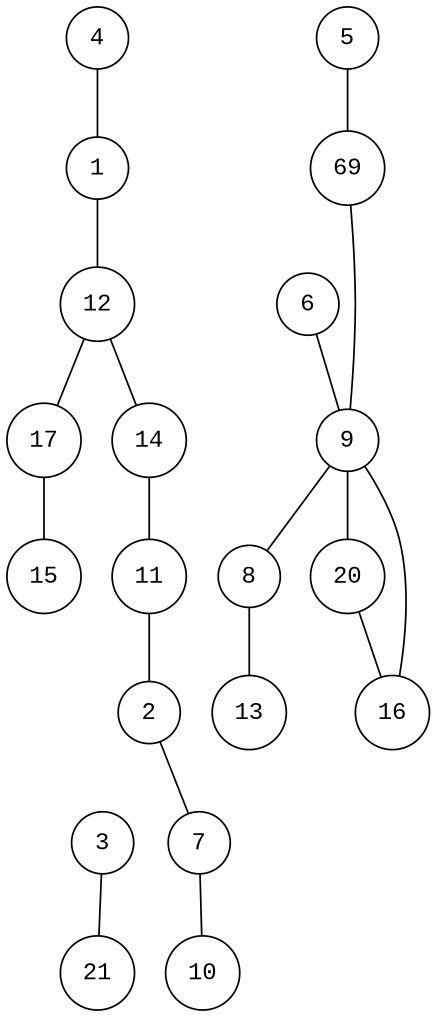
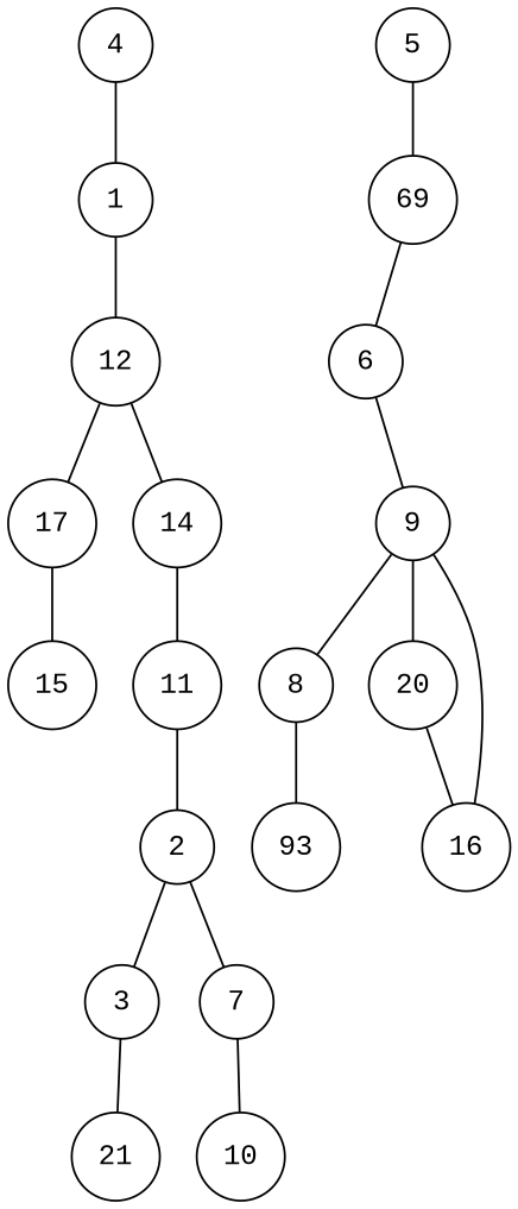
  graph {
    fontname="Liberation Mono"
    node [fillcolor=white fontname="Liberation Mono" shape=circle]
    edge [fontname="Liberation Mono"]
    1
    12
    17
    14
    2
    3
    7
    21
    4
    n10 [label=69]
    5
    6
    9
    8
    20
    10
-   13
+   13 [label=93]
    11
    15
    16
    1 -- 12
    12 -- 17
    12 -- 14
    17 -- 15
    14 -- 11
+   2 -- 3
    2 -- 7
    3 -- 21
    7 -- 10
    4 -- 1
-   n10 -- 9
+   n10 -- 6
    5 -- n10
    6 -- 9
    9 -- 8
    9 -- 20
    8 -- 13
    20 -- 16
    11 -- 2
    16 -- 9
  }
